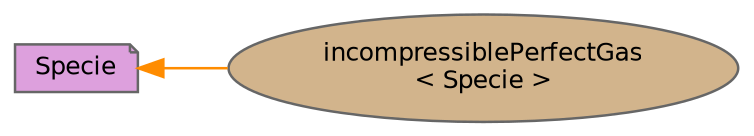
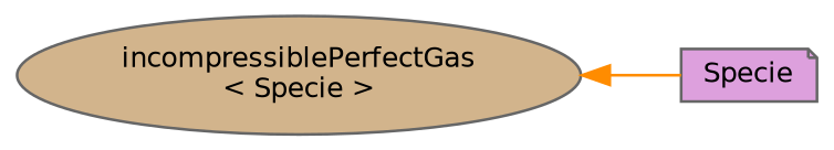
  digraph {
    rankdir=LR
    node [color=gray40 fontname=Helvetica fontsize=10 style=filled]
    n1 [fillcolor=tan fontcolor=black height=0.2 label="incompressiblePerfectGas\l\< Specie \>" shape=ellipse width=0.4]
    n2 [fillcolor=plum height=0.2 label=Specie shape=note width=0.4]
-   n2 -> n1 [color=darkorange dir=back fontname=Helvetica fontsize=10 labelfontname=Helvetica labelfontsize=10 style=solid]
+   n1 -> n2 [color=darkorange dir=back fontname=Helvetica fontsize=10 labelfontname=Helvetica labelfontsize=10 style=solid]
  }
